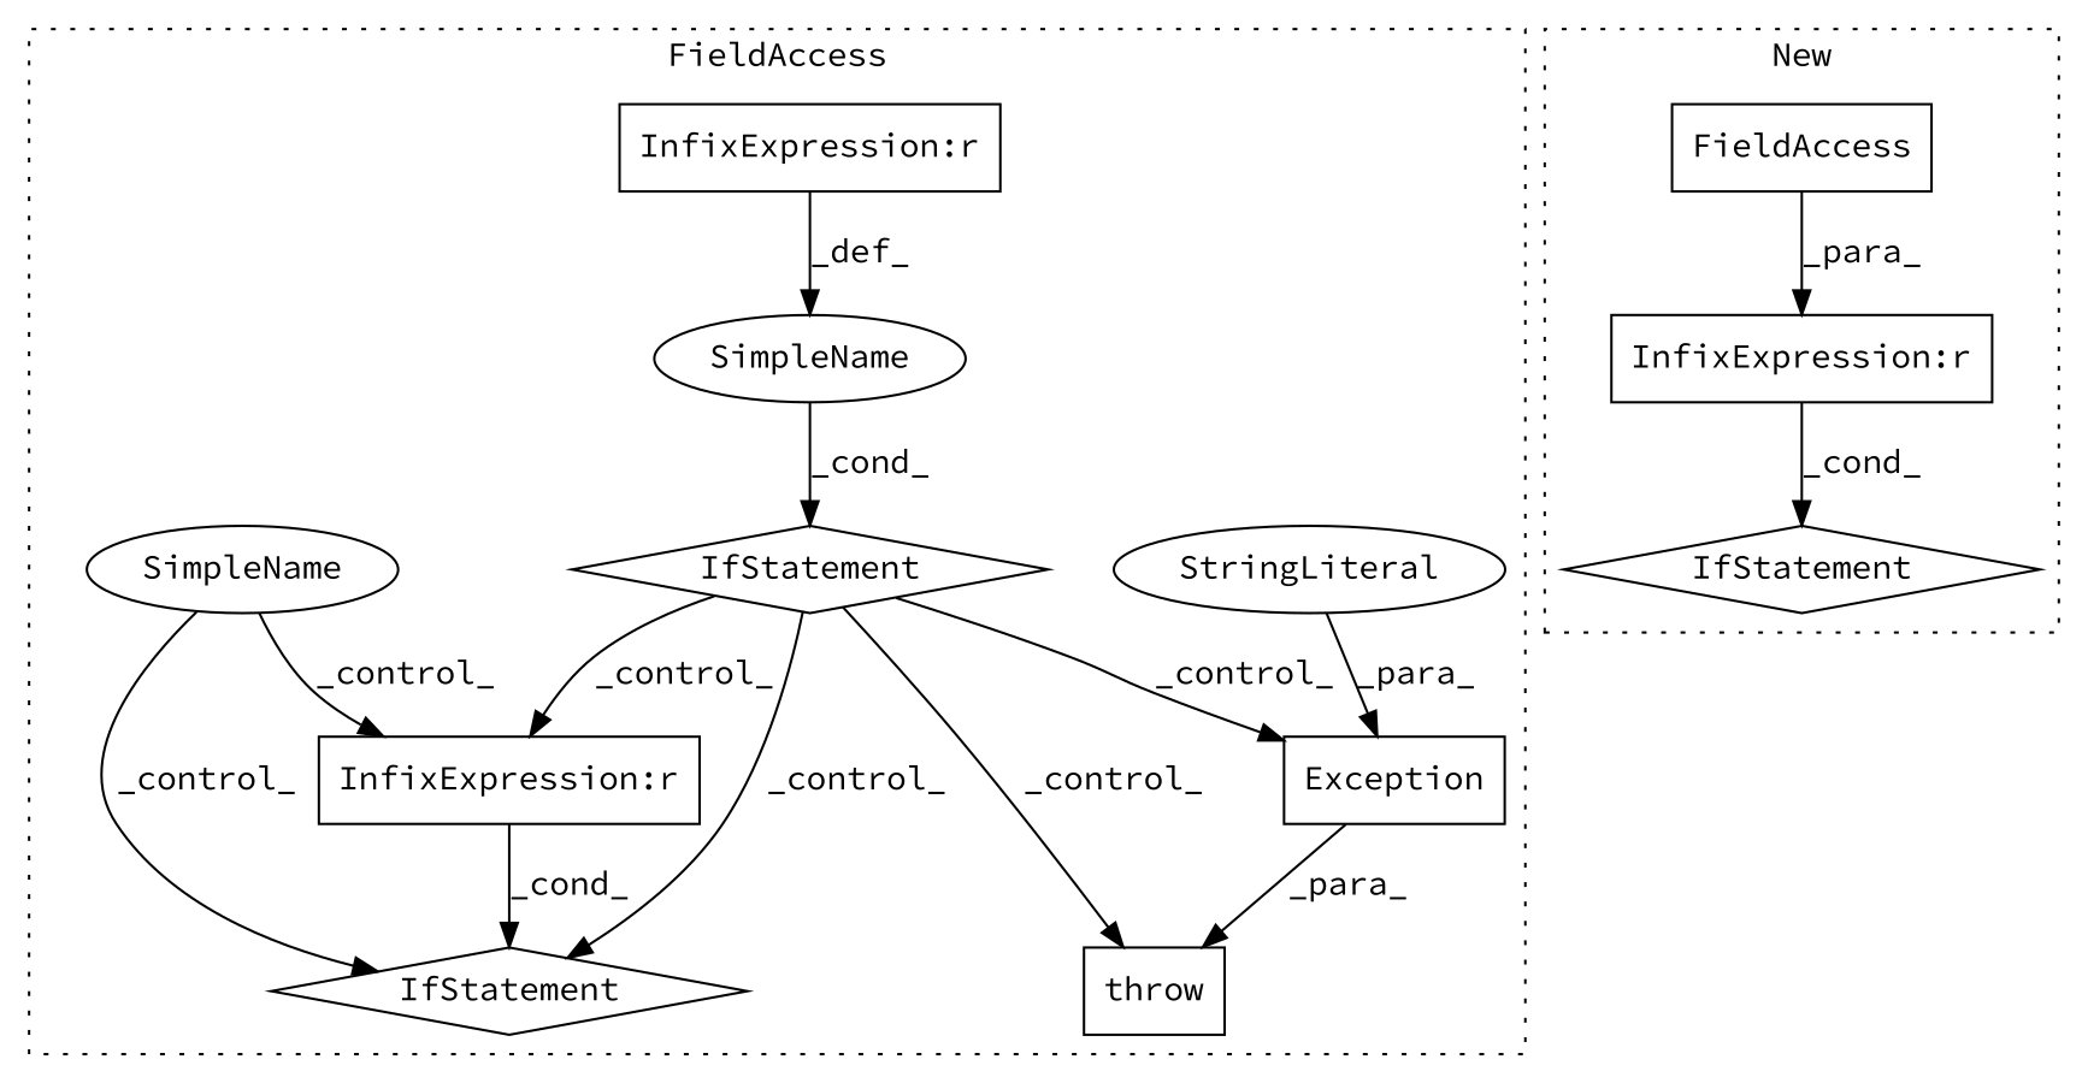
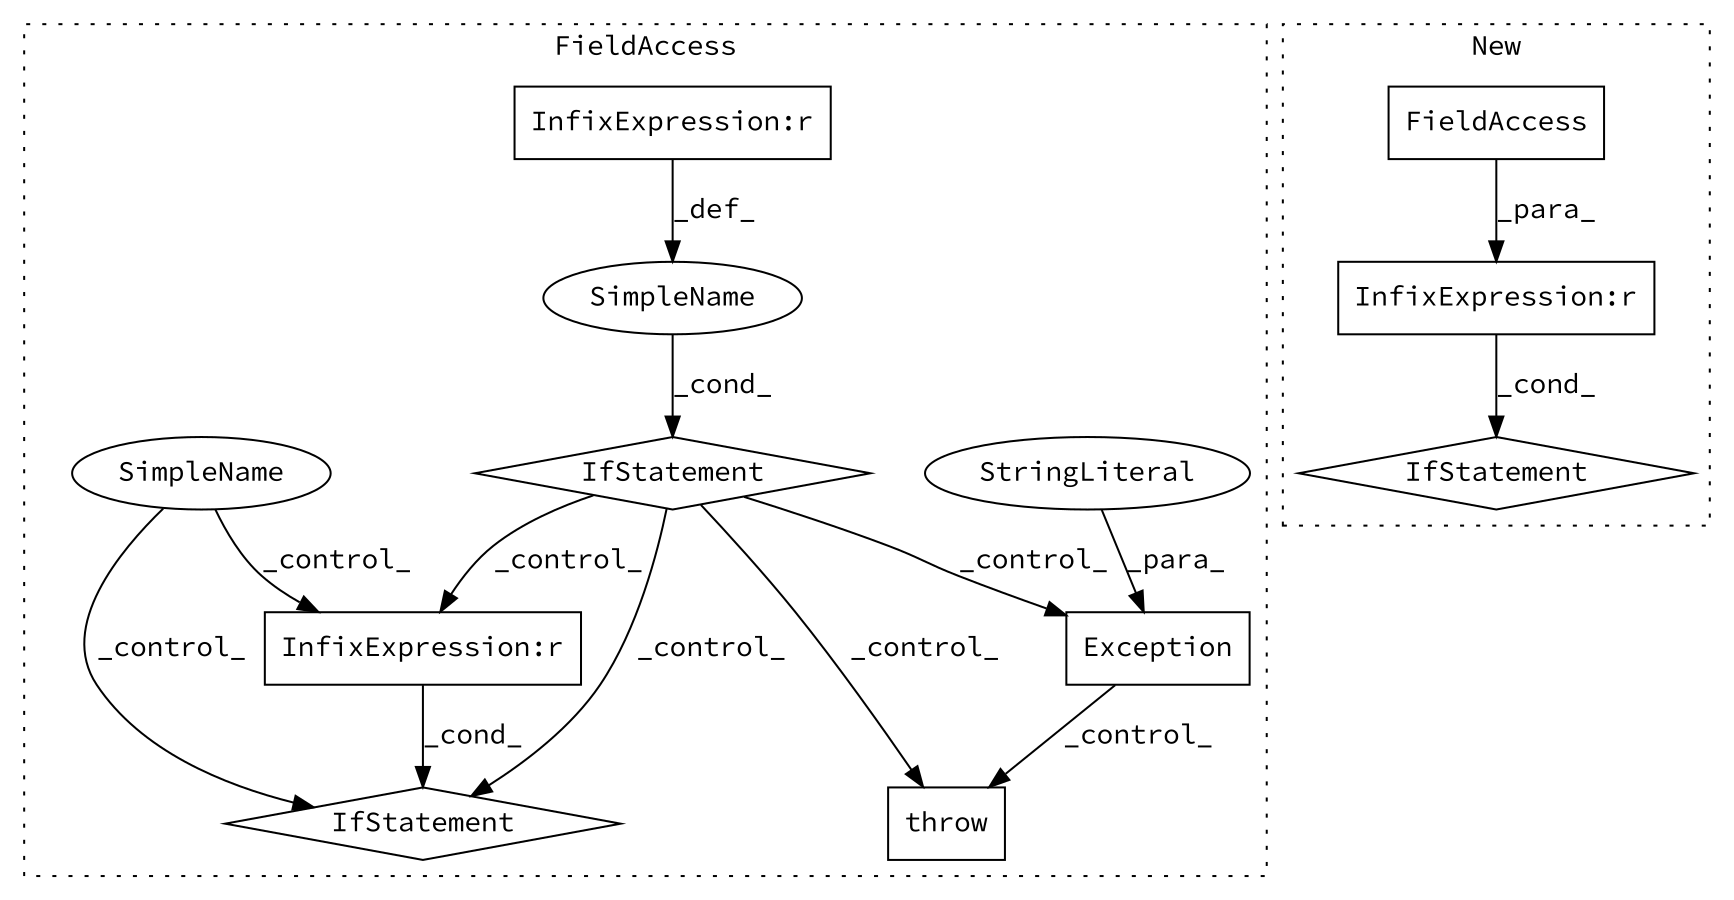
  digraph {
    fontname="Source Code Pro"
    node [a=25 fontname="Source Code Pro" l="4,2" shape=box]
    edge [fontname="Source Code Pro"]
    n1 [a=32 l="10,1" label=Exception s="1918,1948"]
    n2 [a=53 l=6 label=throw s=1912]
    n3 [a=42 label=SimpleName shape=ellipse l=""]
    n4 [label=IfStatement s="1852,1902" shape=diamond]
    n5 [a=27 l=4 label="InfixExpression:r" s=1880]
    n6 [a=45 l=20 label=StringLiteral s=1928 shape=ellipse]
    n7 [label=IfStatement s="2138,2171" shape=diamond]
    n8 [a=27 l=4 label="InfixExpression:r" s=2160]
    n9 [a=42 label=SimpleName shape=ellipse l=""]
    n10 [label=IfStatement s="3173,3199" shape=diamond]
    n11 [a=27 l=4 label="InfixExpression:r" s=3185]
    n12 [a=22 l=8 label=FieldAccess s=3177]
    subgraph cluster_1 {
      label=FieldAccess
      style=dotted
      n1
      n2
      n3
      n4
      n5
      n6
      n7
      n8
      n9
    }
    subgraph cluster_2 {
      label=New
      style=dotted
      n10
      n11
      n12
    }
-   n1 -> n2 [label=_para_]
+   n1 -> n2 [label=_control_]
    n3 -> n4 [label=_cond_]
    n4 -> n1 [label=_control_]
    n4 -> n2 [label=_control_]
    n4 -> n7 [label=_control_]
    n4 -> n8 [label=_control_]
    n5 -> n3 [label=_def_]
    n6 -> n1 [label=_para_]
    n8 -> n7 [label=_cond_]
    n9 -> n7 [label=_control_]
    n9 -> n8 [label=_control_]
    n11 -> n10 [label=_cond_]
    n12 -> n11 [label=_para_]
  }
